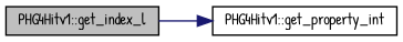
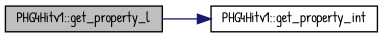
  digraph {
    rankdir=LR
    fontname="Patrick Hand"
    node [color=black fontname="Patrick Hand" fontsize=10 shape=record]
-   n1 [fillcolor=grey75 fontcolor=black height=0.2 label="PHG4Hitv1::get_index_l" style=filled width=0.4]
+   n1 [fillcolor=grey75 fontcolor=black height=0.2 label="PHG4Hitv1::get_property_l" style=filled width=0.4]
    n2 [height=0.2 label="PHG4Hitv1::get_property_int" width=0.4]
    n1 -> n2 [color=midnightblue fontname="Patrick Hand" fontsize=10 labelfontname=FreeSans labelfontsize=10 style=solid]
  }
